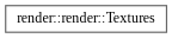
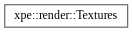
  digraph {
    rankdir=LR
    fontname="Liberation Serif"
-   n1 [color=grey40 fillcolor=white fontname="Liberation Serif" fontsize=10 height=0.2 label="render::render::Textures" shape=box style=filled width=0.4]
+   n1 [color=grey40 fillcolor=white fontname="Liberation Serif" fontsize=10 height=0.2 label="xpe::render::Textures" shape=box style=filled width=0.4]
  }
